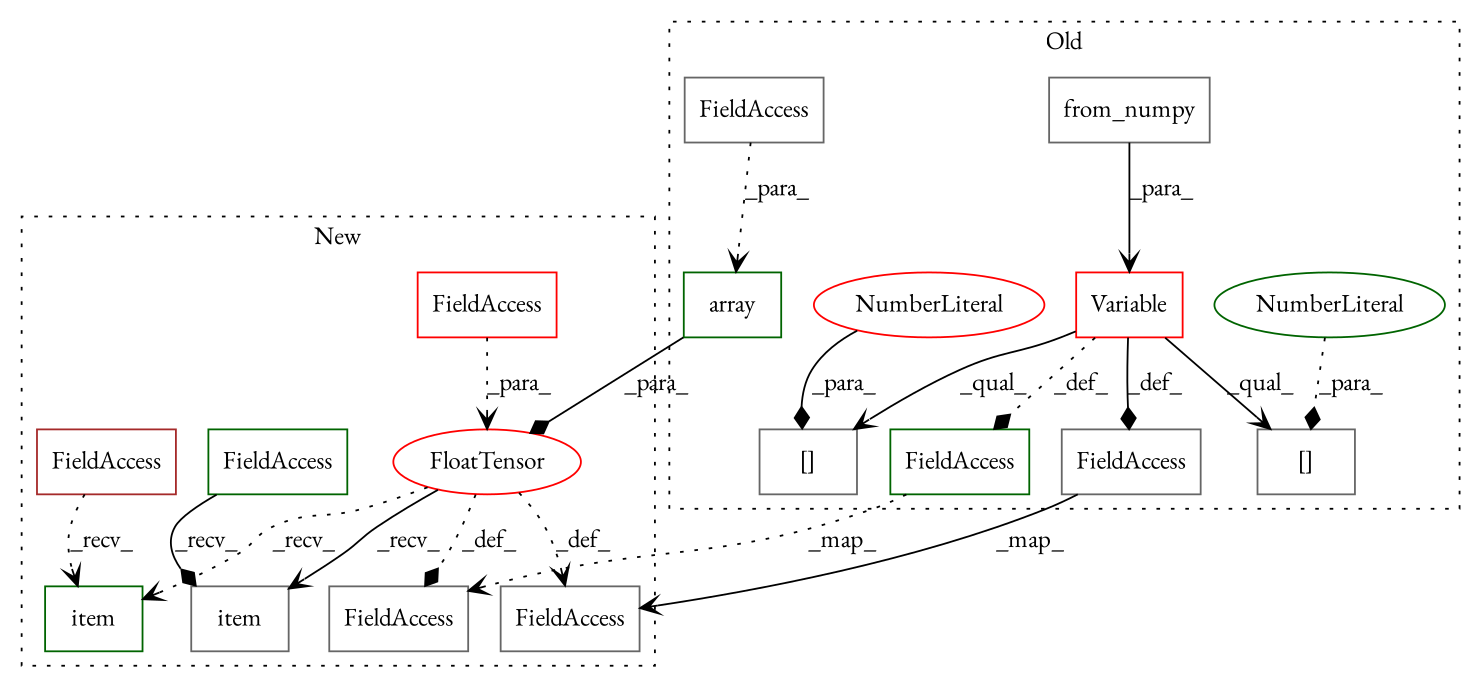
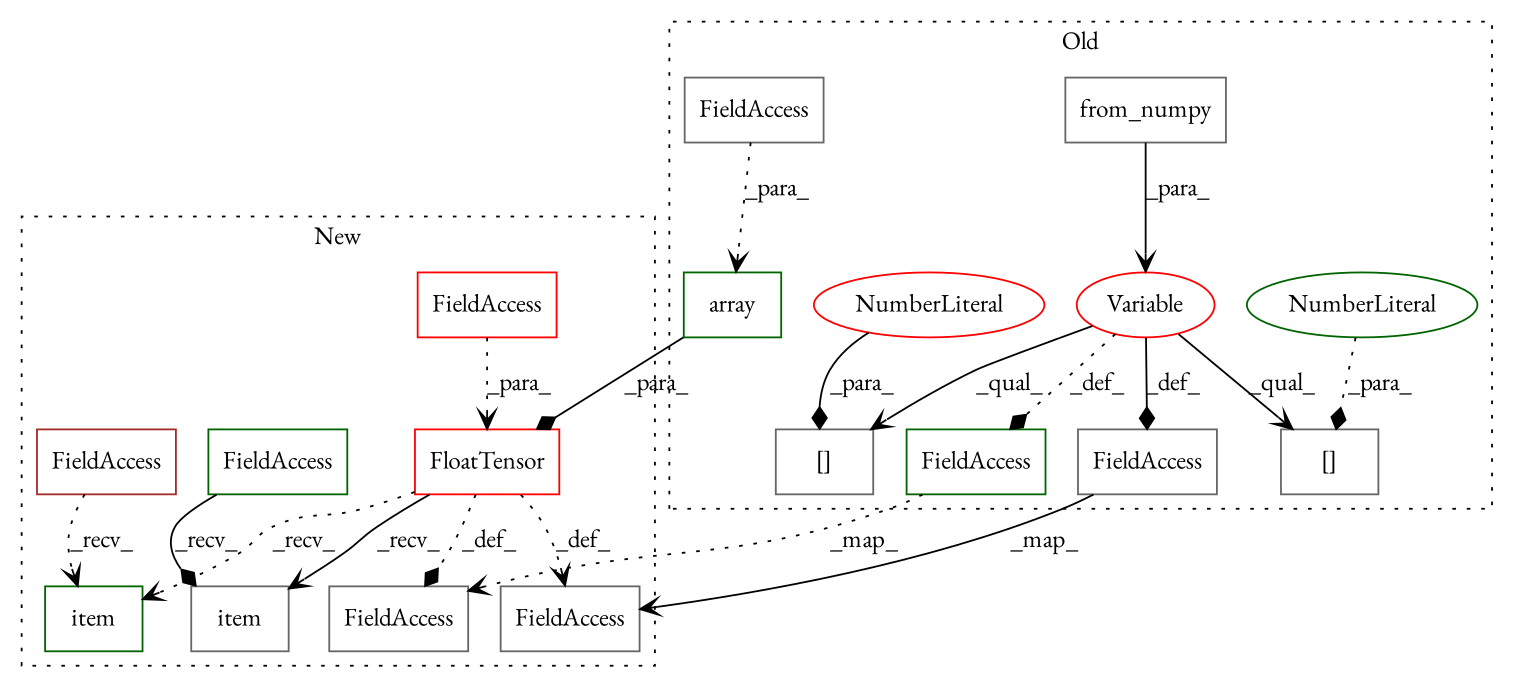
  digraph {
    fontname="EB Garamond"
    node [a=22 color=gray40 fontname="EB Garamond" l=6 shape=box]
    edge [arrowhead=vee fontname="EB Garamond" style=dotted]
    n1 [a=2 l="23,1" label="[]" s="4336,4360"]
    n2 [a=34 color=darkgreen l=1 label=NumberLiteral s=4359 shape=ellipse]
-   n3 [a=32 color=red l="9,1" label=Variable s="3008,3074"]
+   n3 [a=32 color=red l="9,1" label=Variable s="3008,3074" shape=ellipse]
    n4 [a=32 color=darkgreen l="6,1" label=array s="3040,3072"]
    n5 [l=13 label=FieldAccess s=3059]
    n6 [color=darkgreen l=13 label=FieldAccess s=3448]
    n7 [label=FieldAccess s=3738]
    n8 [a=32 l="11,1" label=from_numpy s="3023,3073"]
    n9 [a=2 l="22,1" label="[]" s="4207,4230"]
    n10 [a=34 color=red l=1 label=NumberLiteral s=4229 shape=ellipse]
-   n11 [a=32 color=red l="12,1" label=FloatTensor s="2982,3006" shape=ellipse]
+   n11 [a=32 color=red l="12,1" label=FloatTensor s="2982,3006"]
    n12 [color=red l=12 label=FieldAccess s=2994]
    n13 [l=13 label=FieldAccess s=3370]
    n14 [label=FieldAccess s=3660]
    n15 [a=32 label=item s=4410]
    n16 [color=darkgreen l=14 label=FieldAccess s=4395]
    n17 [a=32 color=darkgreen label=item s=4138]
    n18 [color=brown l=8 label=FieldAccess s=4129]
    subgraph cluster_1 {
      label=Old
      style=dotted
      n1
      n2
      n3
      n4
      n5
      n6
      n7
      n8
      n9
      n10
    }
    subgraph cluster_2 {
      label=New
      style=dotted
      n11
      n12
      n13
      n14
      n15
      n16
      n17
      n18
    }
    n2 -> n1 [arrowhead=diamond label=_para_]
    n3 -> n1 [label=_qual_ style=solid]
    n3 -> n6 [arrowhead=diamond label=_def_]
    n3 -> n7 [arrowhead=diamond label=_def_ style=solid]
    n3 -> n9 [label=_qual_ style=solid]
    n4 -> n11 [arrowhead=diamond label=_para_ style=solid]
    n5 -> n4 [label=_para_]
    n6 -> n13 [label=_map_]
    n7 -> n14 [label=_map_ style=solid]
    n8 -> n3 [label=_para_ style=solid]
    n10 -> n9 [arrowhead=diamond label=_para_ style=solid]
    n11 -> n13 [arrowhead=diamond label=_def_]
    n11 -> n14 [label=_def_]
    n11 -> n15 [label=_recv_ style=solid]
    n11 -> n17 [label=_recv_]
    n12 -> n11 [label=_para_]
    n16 -> n15 [arrowhead=diamond label=_recv_ style=solid]
    n18 -> n17 [label=_recv_]
  }
